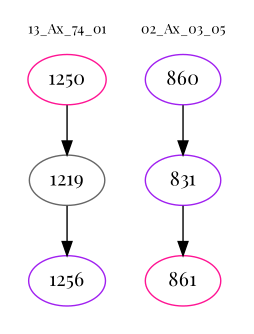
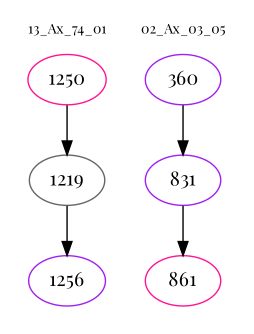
  digraph {
    fontname="Playfair Display"
    node [color=purple fontname="Playfair Display"]
    edge [color=black fontname="Playfair Display"]
    n1 [color=deeppink label=1250]
    n2 [color=gray40 label=1219]
    n3 [label=1256]
-   n4 [label=860]
+   n4 [label=360]
    n5 [label=831]
    n6 [color=deeppink label=861]
    subgraph cluster_1 {
      color=white
      fontsize=10
      label="13_Ax_74_01"
      n1
      n2
      n3
    }
    subgraph cluster_2 {
      color=white
      fontsize=10
      label="02_Ax_03_05"
      n4
      n5
      n6
    }
    n1 -> n2
    n2 -> n3
    n4 -> n5
    n5 -> n6
  }
